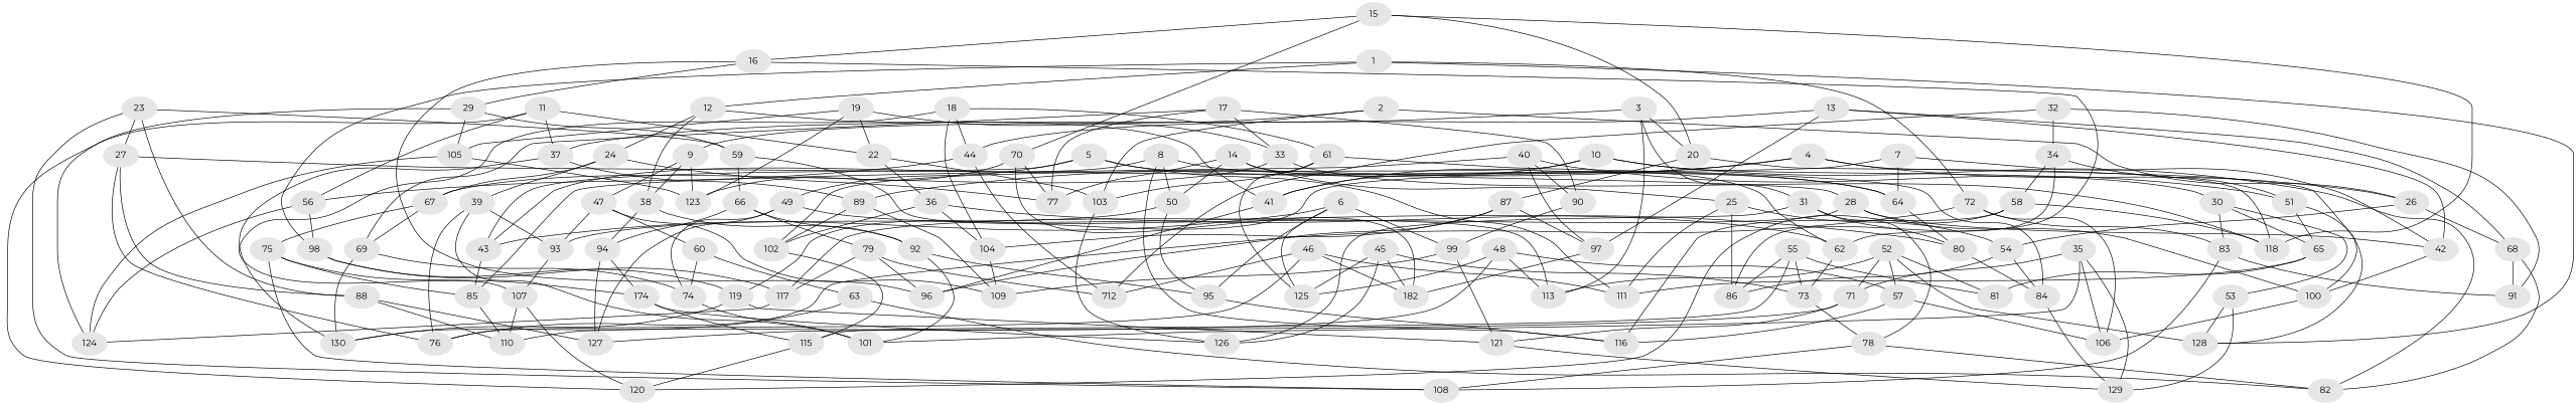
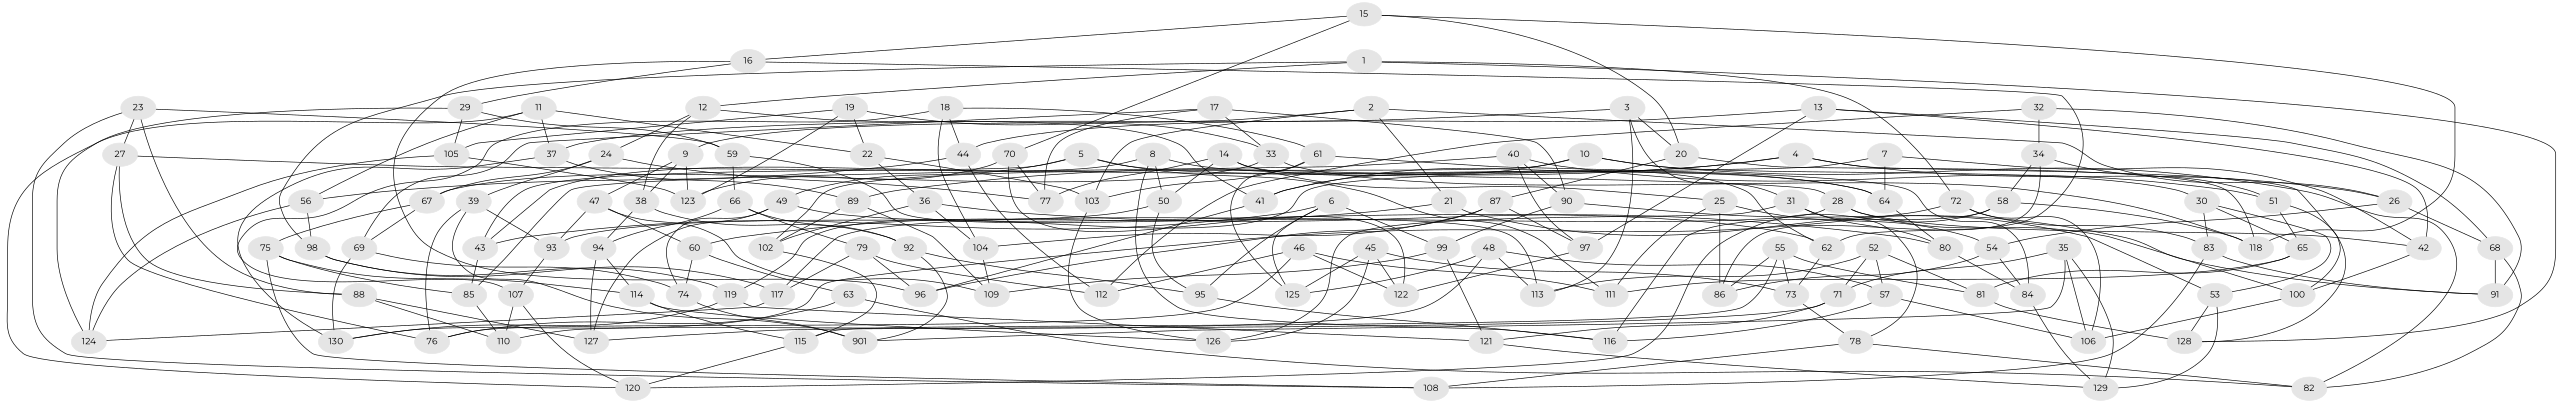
  graph {
    fontname=Montserrat
    node [color=gray90 fontname=Montserrat style=filled]
    edge [fontname=Montserrat]
    1
    12
    72
    98
    128
    41
    38
    24
    83
    106
    130
    119
    117
    2
    9
+   21
    26
    103
    47
    123
    53
    60
    68
    54
    126
    3
    20
    31
    37
    113
    118
    87
    78
    80
    89
    4
    100
    96
    102
    109
    5
    43
    49
    64
    111
    85
    62
    74
    127
    6
    95
    99
    125
    116
    121
    7
    42
    32
    34
    91
-   112 [label=712]
+   112
    8
    50
    93
    92
    94
    10
    30
    82
    65
    115
    11
    22
    56
    120
    36
    124
    77
    39
    67
    13
    44
    97
-   122 [label=182]
+   122
    14
    25
    86
    73
    15
    16
    70
    29
    105
    59
    17
    33
    69
    90
    18
    61
    104
    107
    84
    110
    19
    129
    63
    76
    23
    27
    88
    108
    28
    66
-   101
+   101 [label=901]
    75
    81
    51
    58
    35
    71
-   114 [label=174]
+   114
    40
    45
    46
    48
    57
    52
    55
    79
    1 -- 12
    1 -- 72
    1 -- 98
    1 -- 128
    12 -- 41
    12 -- 38
    12 -- 24
    72 -- 83
    72 -- 106
    72 -- 130
    98 -- 119
    98 -- 117
    41 -- 96
    38 -- 92
    38 -- 94
    24 -- 77
    24 -- 39
    24 -- 67
    83 -- 91
    83 -- 108
    119 -- 130
    119 -- 121
    117 -- 124
    2 -- 9
+   2 -- 21
    2 -- 26
    2 -- 103
    9 -- 38
    9 -- 47
    9 -- 123
+   21 -- 53
+   21 -- 60
    26 -- 68
    26 -- 54
    103 -- 126
    47 -- 60
    47 -- 109
    47 -- 93
    53 -- 128
    53 -- 129
    60 -- 74
    60 -- 63
    68 -- 91
    68 -- 82
    54 -- 86
    54 -- 84
    3 -- 20
    3 -- 31
    3 -- 37
    3 -- 113
    20 -- 118
    20 -- 87
    31 -- 126
    31 -- 78
    31 -- 80
    37 -- 130
    37 -- 89
    87 -- 96
    87 -- 97
    87 -- 104
    78 -- 82
    78 -- 108
    80 -- 84
    89 -- 102
    89 -- 109
    4 -- 41
    4 -- 26
    4 -- 89
    4 -- 100
    100 -- 106
    102 -- 115
    5 -- 43
    5 -- 49
    5 -- 64
    5 -- 111
    43 -- 85
    49 -- 62
    49 -- 74
    49 -- 127
    64 -- 80
    85 -- 110
    62 -- 73
    74 -- 101
    6 -- 43
    6 -- 95
    6 -- 99
    6 -- 125
    95 -- 116
    99 -- 109
    99 -- 121
    121 -- 129
    7 -- 119
    7 -- 64
    7 -- 42
    42 -- 100
    32 -- 34
    32 -- 91
    32 -- 112
    34 -- 86
    34 -- 51
    34 -- 58
    8 -- 43
    8 -- 64
    8 -- 116
    8 -- 50
    50 -- 95
    50 -- 93
    93 -- 107
    92 -- 95
    92 -- 101
    94 -- 127
    94 -- 114
    10 -- 41
    10 -- 102
    10 -- 30
    10 -- 82
    30 -- 83
    30 -- 53
    30 -- 65
    65 -- 111
    65 -- 81
    115 -- 120
    11 -- 37
    11 -- 22
    11 -- 56
    11 -- 120
    22 -- 103
    22 -- 36
    56 -- 98
    56 -- 124
    36 -- 80
    36 -- 102
    36 -- 104
    39 -- 93
    39 -- 76
    39 -- 101
    67 -- 69
    67 -- 75
    13 -- 68
    13 -- 42
    13 -- 44
    13 -- 97
    44 -- 112
    44 -- 56
    97 -- 122
    14 -- 62
    14 -- 50
    14 -- 77
    14 -- 25
    25 -- 54
    25 -- 111
    25 -- 86
    73 -- 78
    15 -- 20
    15 -- 118
    15 -- 16
    15 -- 70
    16 -- 96
    16 -- 62
    16 -- 29
    70 -- 123
    70 -- 77
    70 -- 122
    29 -- 124
    29 -- 105
    29 -- 59
    105 -- 123
    105 -- 124
    59 -- 113
    59 -- 66
    17 -- 77
    17 -- 33
    17 -- 69
    17 -- 90
    33 -- 118
    33 -- 67
    69 -- 130
    69 -- 74
    90 -- 99
+   90 -- 91
    18 -- 44
    18 -- 61
    18 -- 104
    18 -- 107
    61 -- 103
    61 -- 125
    61 -- 84
    104 -- 109
    107 -- 120
    107 -- 110
    84 -- 129
    19 -- 123
    19 -- 22
    19 -- 105
    19 -- 33
    63 -- 82
    63 -- 76
    23 -- 59
    23 -- 27
    23 -- 88
    23 -- 108
    27 -- 76
    27 -- 88
    27 -- 28
    88 -- 127
    88 -- 110
    28 -- 117
    28 -- 100
    28 -- 42
    66 -- 92
    66 -- 94
    66 -- 79
    75 -- 85
    75 -- 108
    75 -- 114
-   52 -- 128
+   81 -- 128
    51 -- 128
    51 -- 65
    58 -- 118
    58 -- 116
    58 -- 120
    35 -- 106
    35 -- 129
    35 -- 101
    35 -- 71
    71 -- 127
    71 -- 121
    114 -- 126
    114 -- 115
    40 -- 85
    40 -- 97
    40 -- 90
    40 -- 51
    45 -- 126
    45 -- 125
    45 -- 122
    45 -- 73
    46 -- 111
    46 -- 112
    46 -- 122
    46 -- 76
    48 -- 113
    48 -- 125
    48 -- 110
    48 -- 57
    57 -- 106
    57 -- 116
    52 -- 113
    52 -- 81
    52 -- 71
    52 -- 57
    55 -- 115
    55 -- 86
    55 -- 73
    55 -- 81
    79 -- 117
    79 -- 96
    79 -- 112
  }
